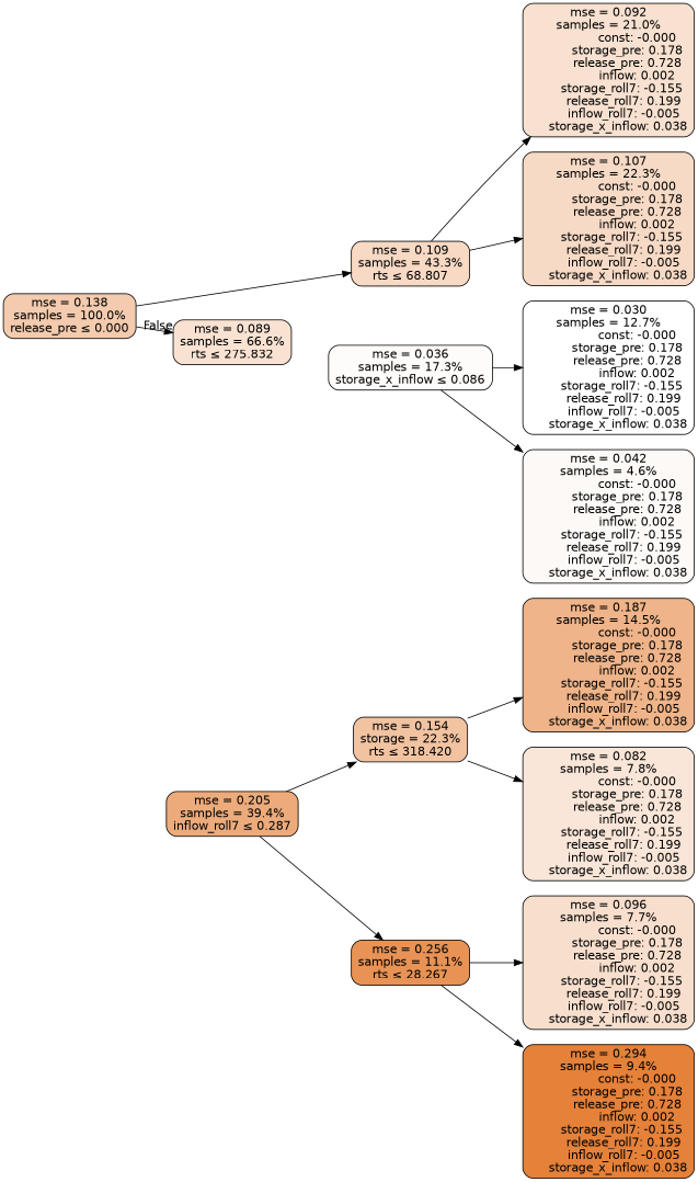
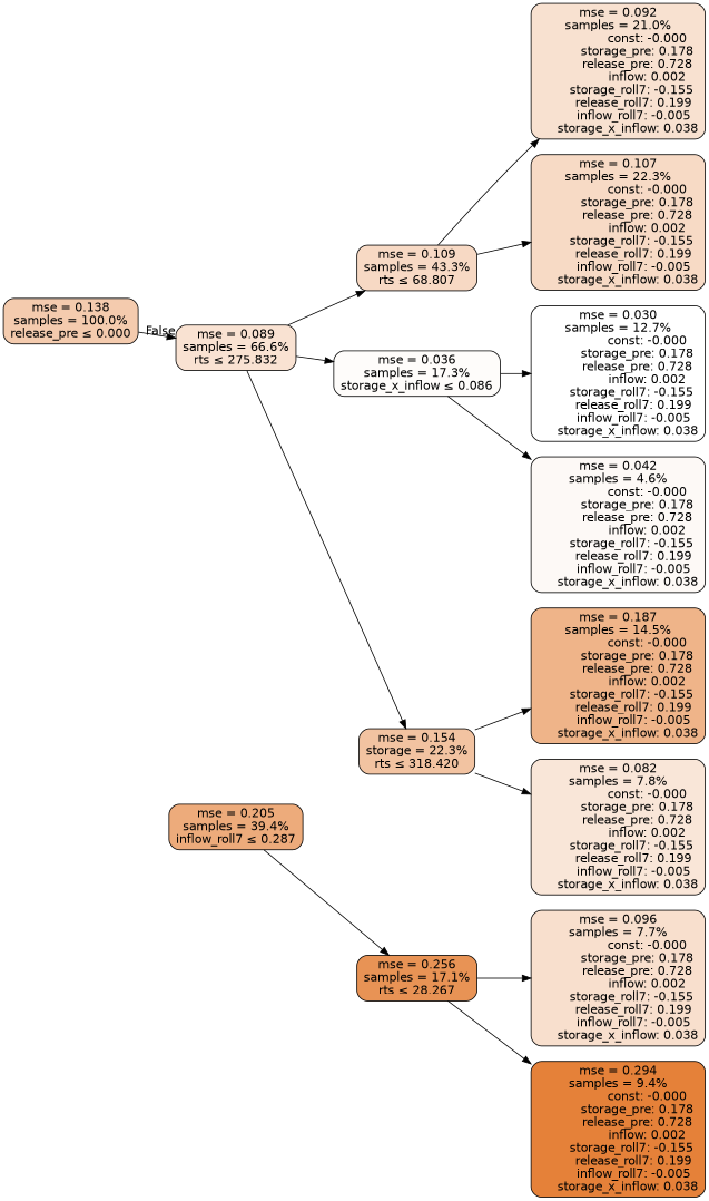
  digraph {
    rankdir=LR
    node [color=black fontname=helvetica shape=rectangle style="filled, rounded"]
    edge [fontname=helvetica]
    n1 [fillcolor="#f4cbae" label="mse = 0.138\nsamples = 100.0%\nrelease_pre &le; 0.000"]
    n2 [fillcolor="#f9e2d2" label="mse = 0.089\nsamples = 66.6%\nrts &le; 275.832"]
    n3 [fillcolor="#f7d9c4" label="mse = 0.109\nsamples = 43.3%\nrts &le; 68.807"]
    n4 [fillcolor="#fefcfa" label="mse = 0.036\nsamples = 17.3%\nstorage_x_inflow &le; 0.086"]
    n5 [fillcolor="#edab7b" label="mse = 0.205\nsamples = 39.4%\ninflow_roll7 &le; 0.287"]
    n6 [fillcolor="#f2c3a1" label="mse = 0.154\nstorage = 22.3%\nrts &le; 318.420"]
-   n7 [fillcolor="#e89355" label="mse = 0.256\nsamples = 11.1%\nrts &le; 28.267"]
+   n7 [fillcolor="#e89355" label="mse = 0.256\nsamples = 17.1%\nrts &le; 28.267"]
    n8 [fillcolor="#f8e1d0" label="mse = 0.092\nsamples = 21.0%\n               const: -0.000\n          storage_pre: 0.178\n          release_pre: 0.728\n               inflow: 0.002\n       storage_roll7: -0.155\n        release_roll7: 0.199\n        inflow_roll7: -0.005\n     storage_x_inflow: 0.038"]
    n9 [fillcolor="#f7dac5" label="mse = 0.107\nsamples = 22.3%\n               const: -0.000\n          storage_pre: 0.178\n          release_pre: 0.728\n               inflow: 0.002\n       storage_roll7: -0.155\n        release_roll7: 0.199\n        inflow_roll7: -0.005\n     storage_x_inflow: 0.038"]
    n10 [fillcolor="#ffffff" label="mse = 0.030\nsamples = 12.7%\n               const: -0.000\n          storage_pre: 0.178\n          release_pre: 0.728\n               inflow: 0.002\n       storage_roll7: -0.155\n        release_roll7: 0.199\n        inflow_roll7: -0.005\n     storage_x_inflow: 0.038"]
    n11 [fillcolor="#fdf9f6" label="mse = 0.042\nsamples = 4.6%\n               const: -0.000\n          storage_pre: 0.178\n          release_pre: 0.728\n               inflow: 0.002\n       storage_roll7: -0.155\n        release_roll7: 0.199\n        inflow_roll7: -0.005\n     storage_x_inflow: 0.038"]
    n12 [fillcolor="#efb489" label="mse = 0.187\nsamples = 14.5%\n               const: -0.000\n          storage_pre: 0.178\n          release_pre: 0.728\n               inflow: 0.002\n       storage_roll7: -0.155\n        release_roll7: 0.199\n        inflow_roll7: -0.005\n     storage_x_inflow: 0.038"]
    n13 [fillcolor="#f9e6d8" label="mse = 0.082\nsamples = 7.8%\n               const: -0.000\n          storage_pre: 0.178\n          release_pre: 0.728\n               inflow: 0.002\n       storage_roll7: -0.155\n        release_roll7: 0.199\n        inflow_roll7: -0.005\n     storage_x_inflow: 0.038"]
    n14 [fillcolor="#f8dfcd" label="mse = 0.096\nsamples = 7.7%\n               const: -0.000\n          storage_pre: 0.178\n          release_pre: 0.728\n               inflow: 0.002\n       storage_roll7: -0.155\n        release_roll7: 0.199\n        inflow_roll7: -0.005\n     storage_x_inflow: 0.038"]
    n15 [fillcolor="#e58139" label="mse = 0.294\nsamples = 9.4%\n               const: -0.000\n          storage_pre: 0.178\n          release_pre: 0.728\n               inflow: 0.002\n       storage_roll7: -0.155\n        release_roll7: 0.199\n        inflow_roll7: -0.005\n     storage_x_inflow: 0.038"]
    n1 -> n2 [headlabel=False labelangle=45 labeldistance=2.5]
-   n1 -> n3
+   n2 -> n3
+   n2 -> n4
    n3 -> n8
    n3 -> n9
    n4 -> n10
    n4 -> n11
-   n5 -> n6
+   n2 -> n6
    n5 -> n7
    n6 -> n12
    n6 -> n13
    n7 -> n14
    n7 -> n15
  }
